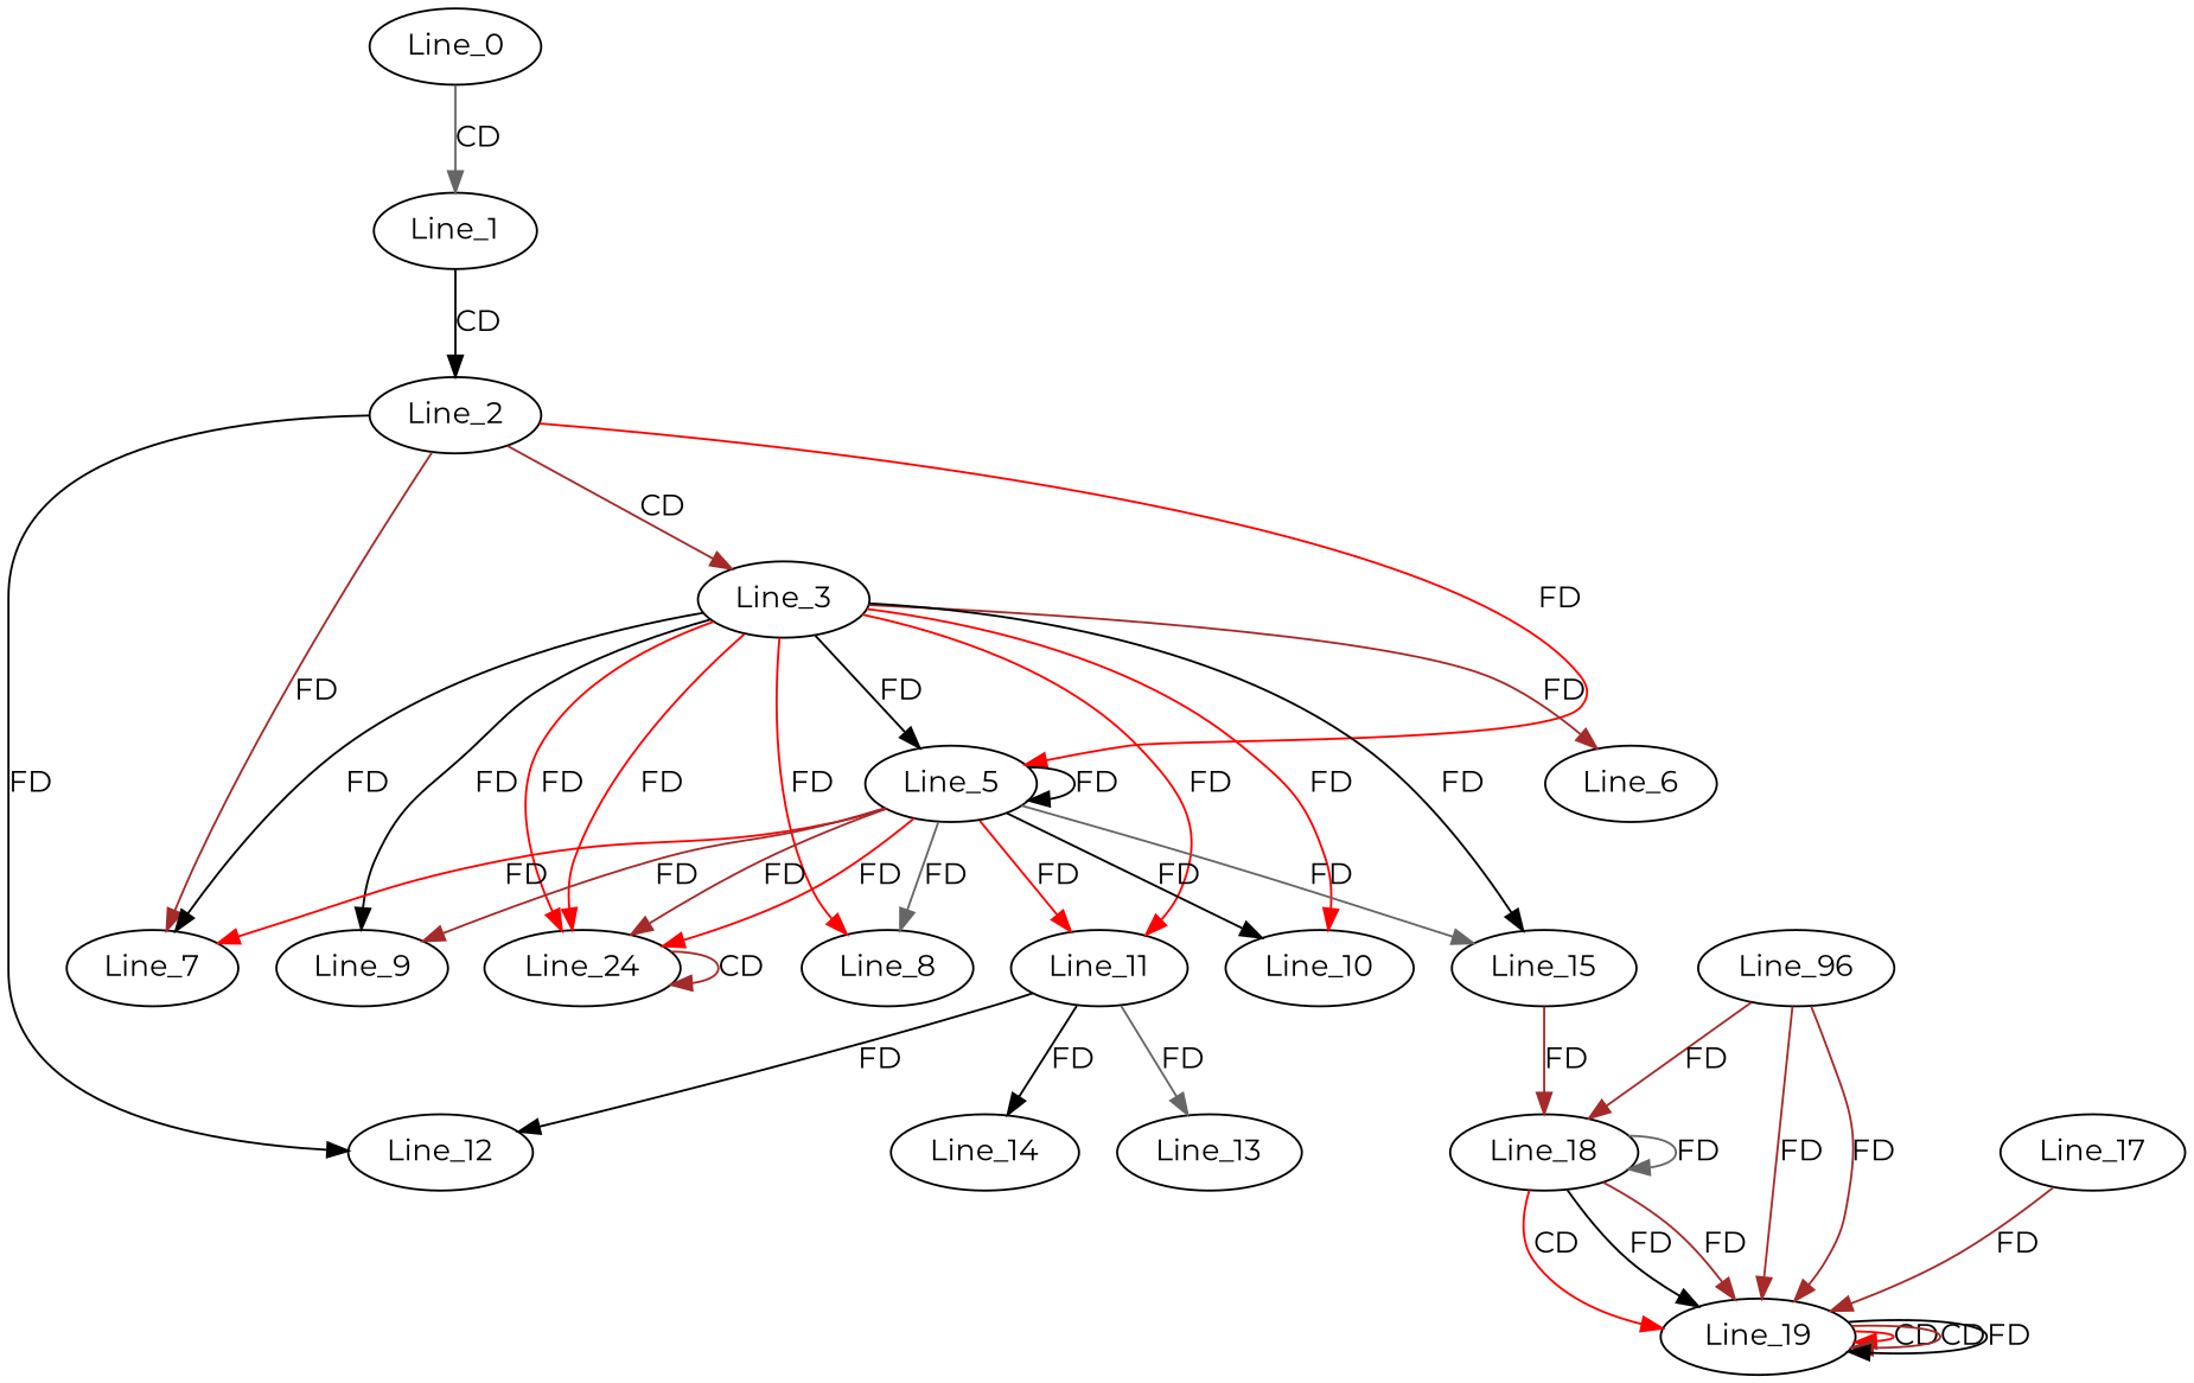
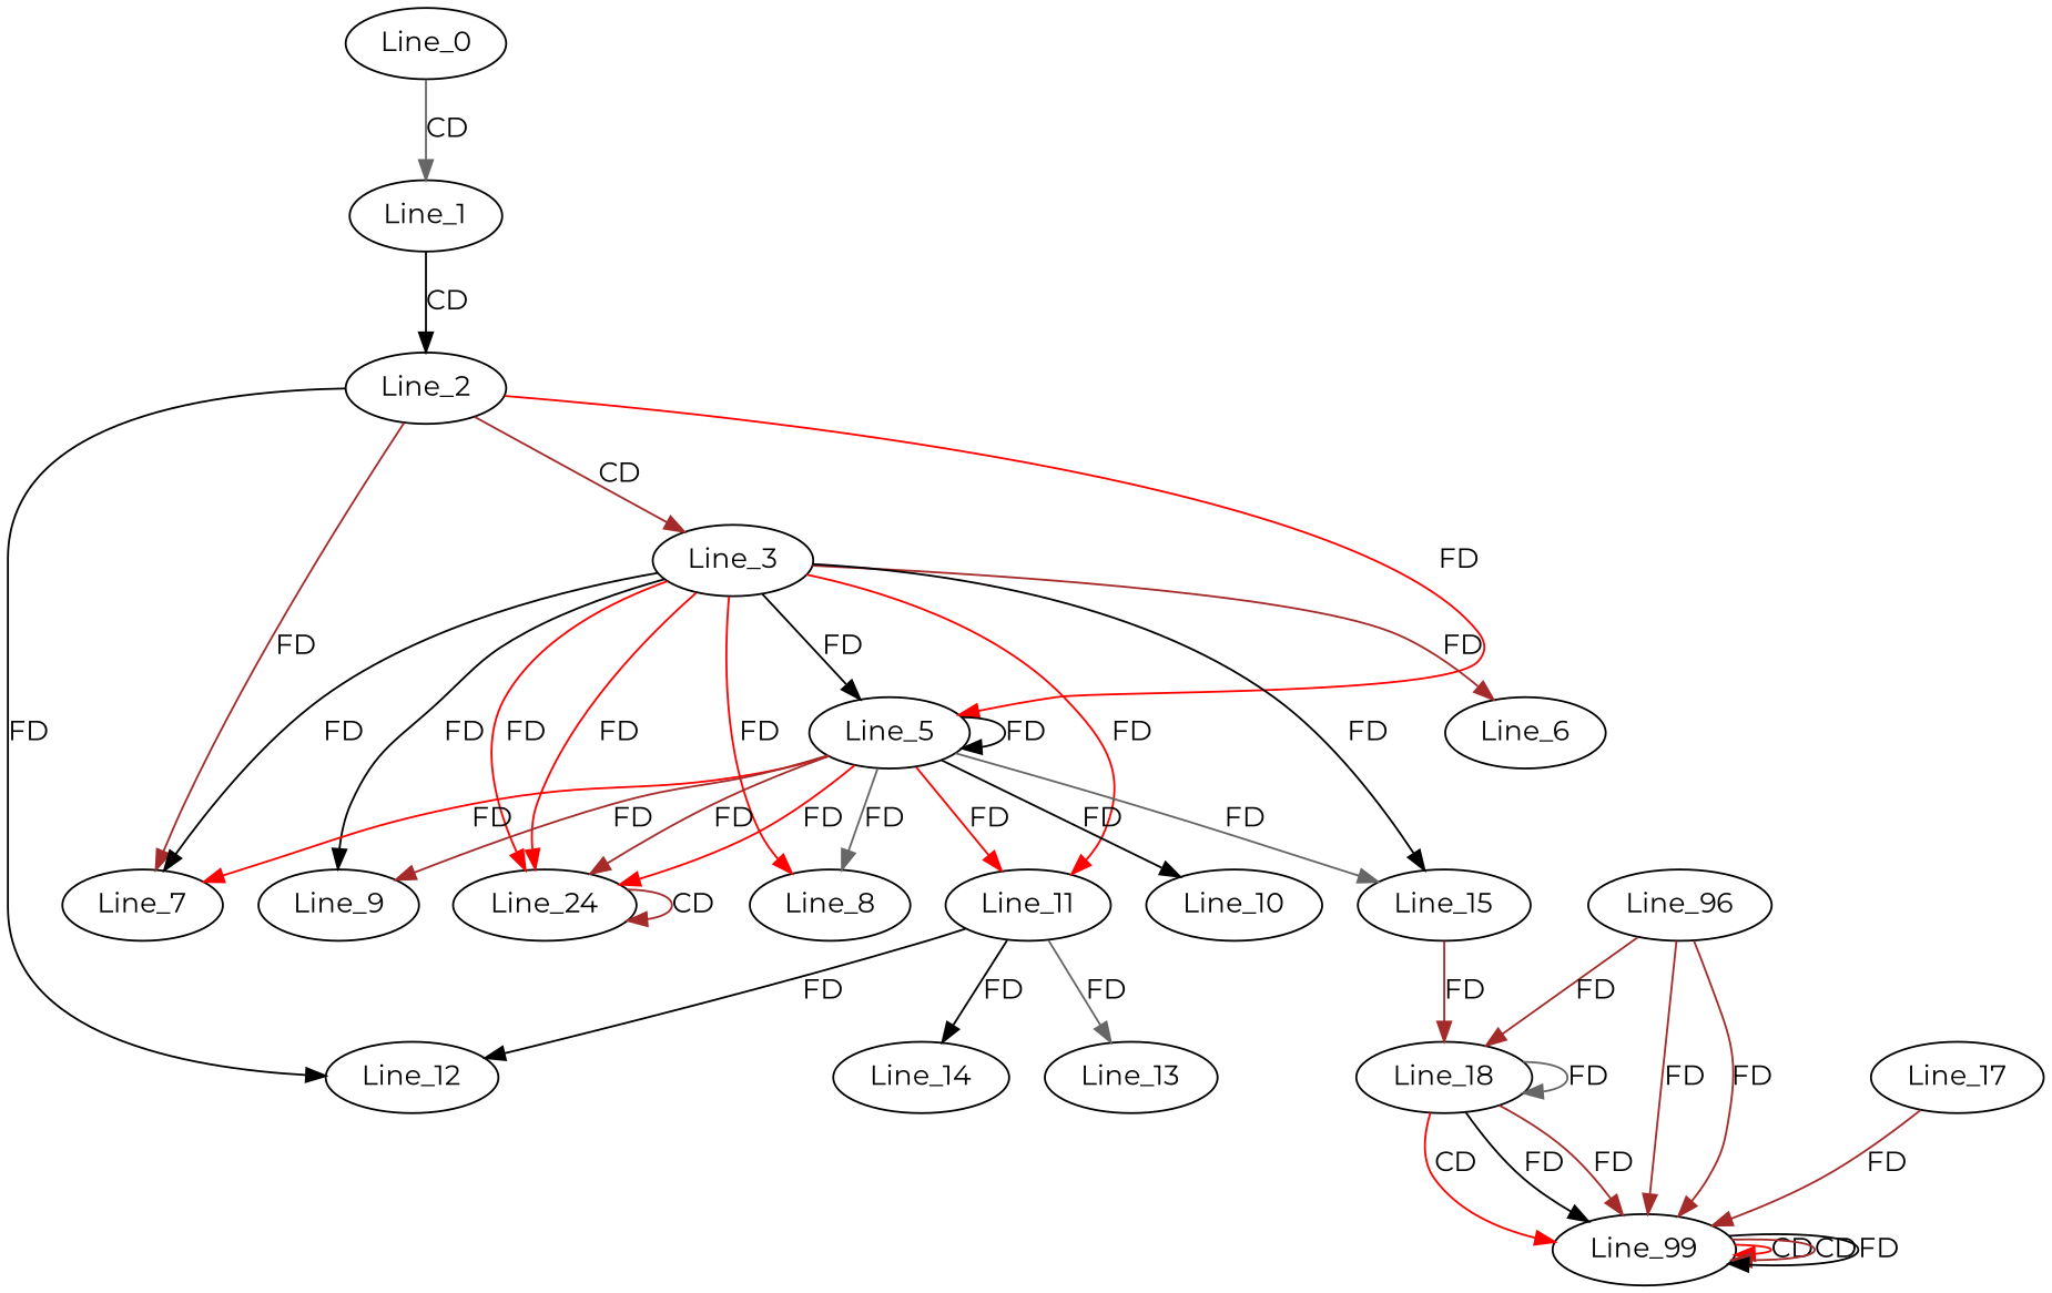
  digraph {
    fontname=Montserrat
    node [fontname=Montserrat]
    edge [color=brown fontname=Montserrat]
    Line_0
    Line_1
    Line_2
    Line_3
    Line_5
    Line_7
    Line_12
    Line_6
    Line_8
    Line_9
    Line_10
    Line_11
    Line_15
    Line_24
    Line_13
    Line_14
    Line_18
-   Line_19
+   Line_19 [label=Line_99]
    n19 [label=Line_96]
    Line_17
    Line_0 -> Line_1 [color=gray40 label=CD]
    Line_1 -> Line_2 [color=black label=CD]
    Line_2 -> Line_3 [label=CD]
    Line_2 -> Line_5 [color=red label=FD]
    Line_2 -> Line_7 [label=FD]
    Line_2 -> Line_12 [color=black label=FD]
    Line_3 -> Line_5 [color=black label=FD]
    Line_3 -> Line_7 [color=black label=FD]
    Line_3 -> Line_6 [label=FD]
    Line_3 -> Line_8 [color=red label=FD]
    Line_3 -> Line_9 [color=black label=FD]
-   Line_3 -> Line_10 [color=red label=FD]
    Line_3 -> Line_11 [color=red label=FD]
    Line_3 -> Line_15 [color=black label=FD]
    Line_3 -> Line_24 [color=red label=FD]
    Line_3 -> Line_24 [color=red label=FD]
    Line_5 -> Line_5 [color=black label=FD]
    Line_5 -> Line_7 [color=red label=FD]
    Line_5 -> Line_8 [color=gray40 label=FD]
    Line_5 -> Line_9 [label=FD]
    Line_5 -> Line_10 [color=black label=FD]
    Line_5 -> Line_11 [color=red label=FD]
    Line_5 -> Line_15 [color=gray40 label=FD]
    Line_5 -> Line_24 [label=FD]
    Line_5 -> Line_24 [color=red label=FD]
    Line_11 -> Line_12 [color=black label=FD]
    Line_11 -> Line_13 [color=gray40 label=FD]
    Line_11 -> Line_14 [color=black label=FD]
    Line_15 -> Line_18 [label=FD]
    Line_24 -> Line_24 [label=CD]
    Line_18 -> Line_18 [color=gray40 label=FD]
    Line_18 -> Line_19 [color=red label=CD]
    Line_18 -> Line_19 [color=black label=FD]
    Line_18 -> Line_19 [label=FD]
    Line_19 -> Line_19 [color=red label=CD]
    Line_19 -> Line_19 [label=CD]
    Line_19 -> Line_19 [color=black label=FD]
    n19 -> Line_18 [label=FD]
    n19 -> Line_19 [label=FD]
    n19 -> Line_19 [label=FD]
    Line_17 -> Line_19 [label=FD]
  }
